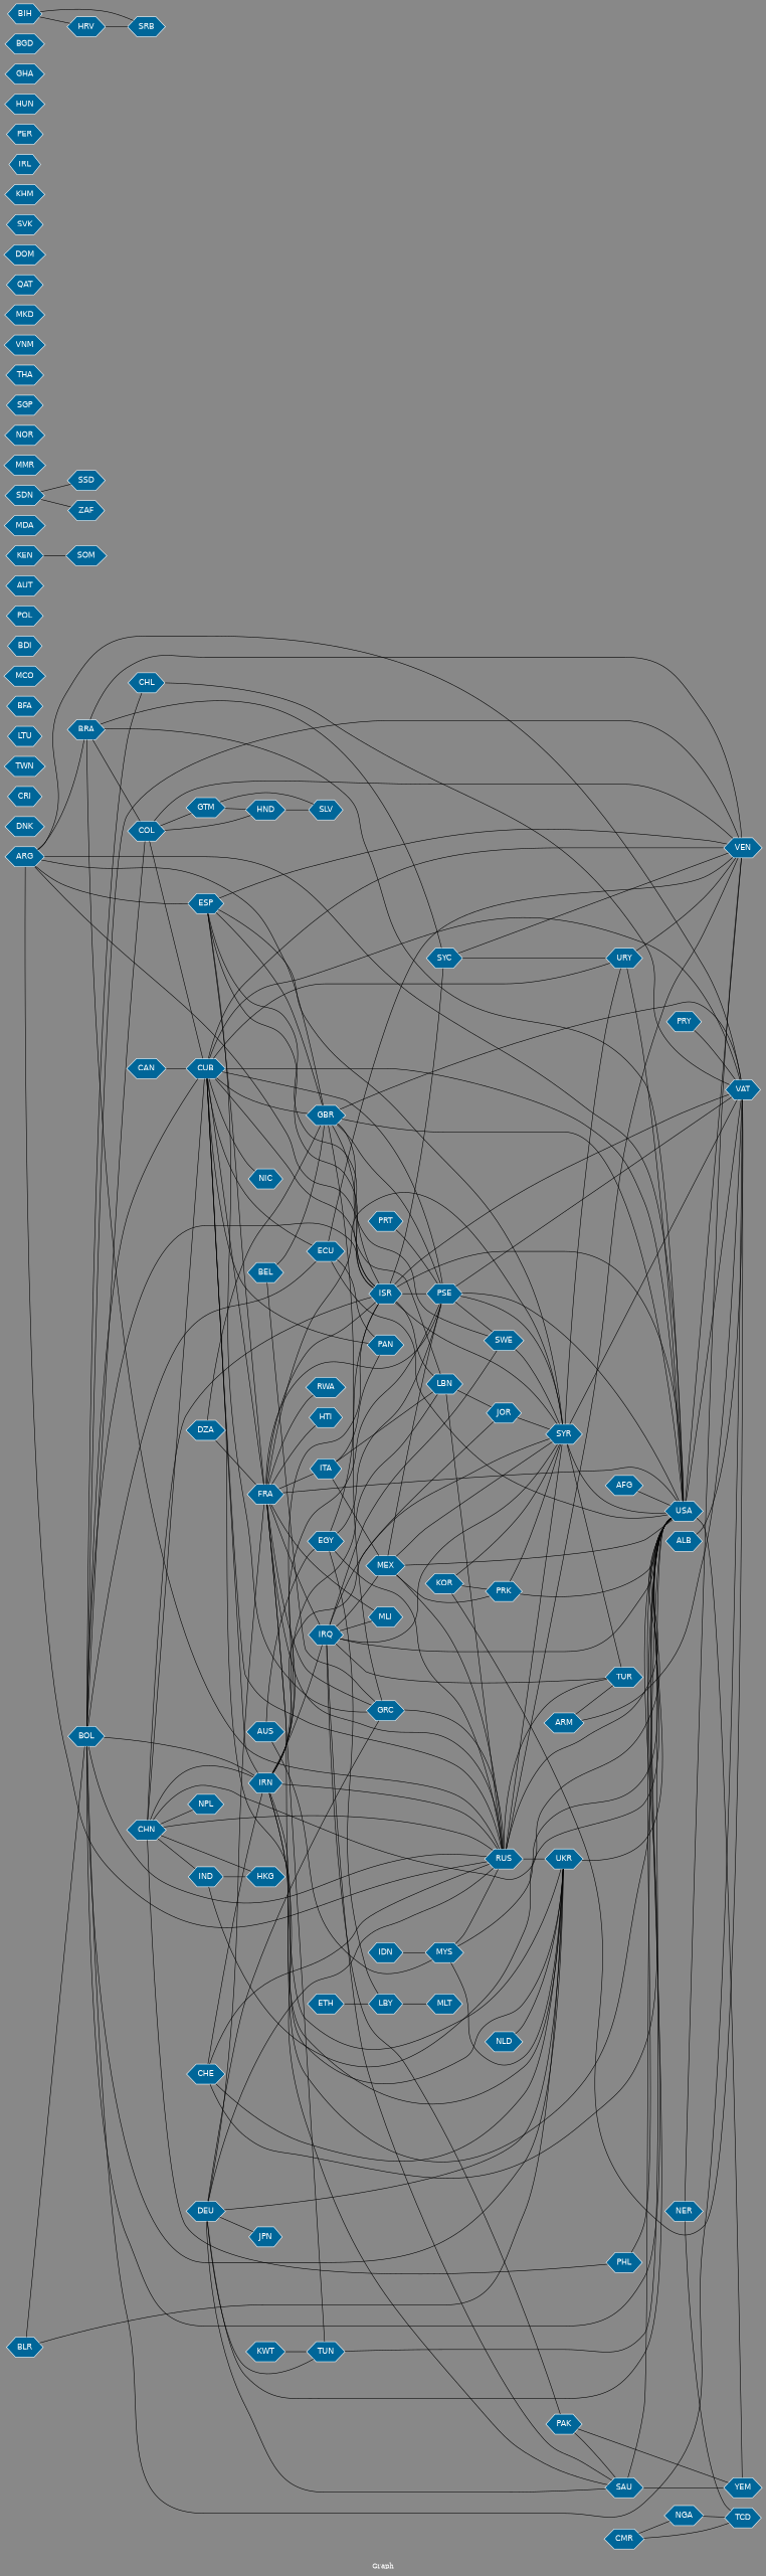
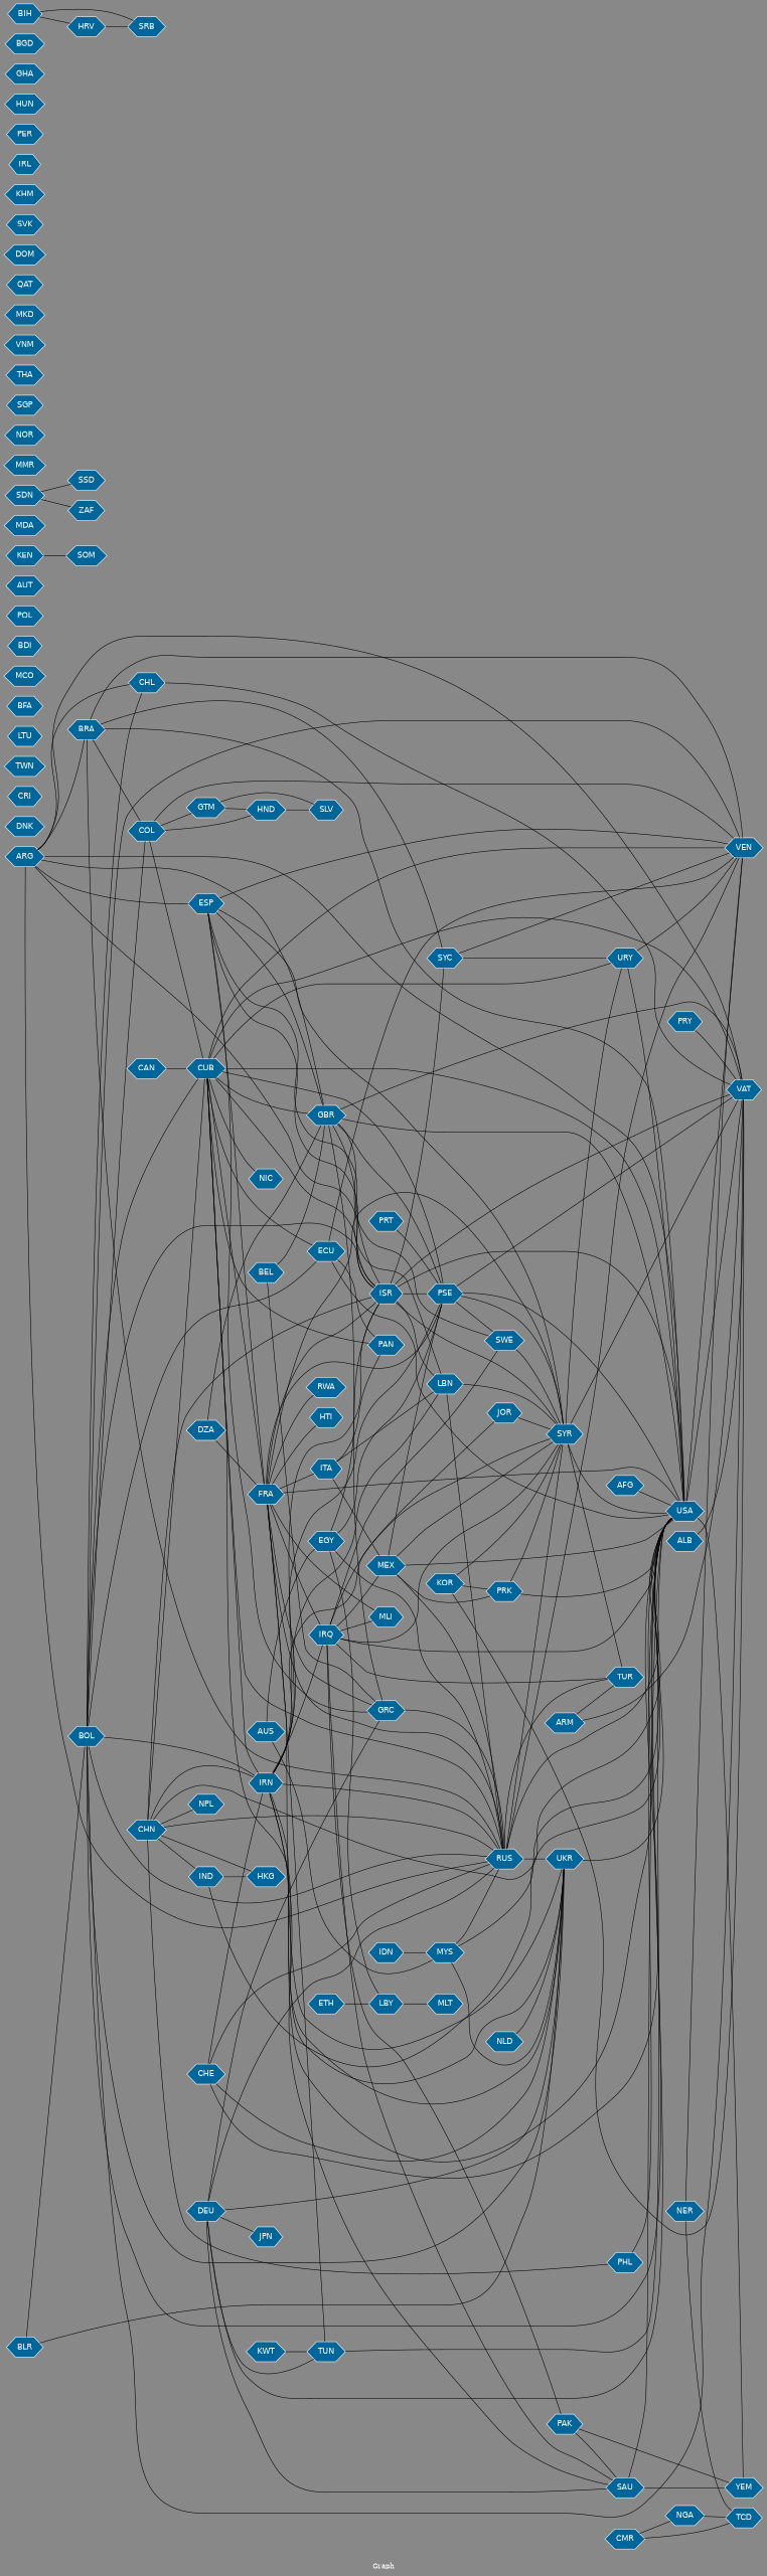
  graph {
    bgcolor="#888888"
    fontcolor=white
    fontsize=12
    label="Graph"
    rankdir=LR
    node [color=white fillcolor="#006699" fontcolor=white fontname=Helvetica shape=hexagon style=filled]
    edge [arrowhead=open color=black fontcolor=white fontname=Courier fontsize=12 weight=1]
    n1 [label=BRA]
    n2 [label=COL]
    n3 [label=VEN]
    n4 [label=USA]
    n5 [label=RUS]
    n6 [label=SYC]
    n7 [label=CUB]
    n8 [label=GTM]
    n9 [label=HND]
    n10 [label=VAT]
    n11 [label=YEM]
    n12 [label=SYR]
    n13 [label=UKR]
    n14 [label=TUR]
    n15 [label=URY]
    n16 [label=FRA]
    n17 [label=GRC]
    n18 [label=ISR]
    n19 [label=PSE]
    n20 [label=IRQ]
    n21 [label=ITA]
    n22 [label=MLI]
    n23 [label=TUN]
    n24 [label=HTI]
    n25 [label=RWA]
    n26 [label=LBN]
    n27 [label=SWE]
    n28 [label=GBR]
    n29 [label=MEX]
    n30 [label=JOR]
    n31 [label=SAU]
    n32 [label=PAK]
    n33 [label=PAN]
    n34 [label=NGA]
    n35 [label=TCD]
    n36 [label=CHL]
    n37 [label=ECU]
    n38 [label=IRN]
    n39 [label=NIC]
    n40 [label=BOL]
    n41 [label=ESP]
    n42 [label=SLV]
    n43 [label=PRK]
    n44 [label=DNK]
    n45 [label=CHN]
    n46 [label=PHL]
    n47 [label=HKG]
    n48 [label=NPL]
    n49 [label=IND]
    n50 [label=DEU]
    n51 [label=JPN]
    n52 [label=ARG]
    n53 [label=KOR]
    n54 [label=CAN]
    n55 [label=MYS]
    n56 [label=CRI]
    n57 [label=CMR]
    n58 [label=DZA]
    n59 [label=LBY]
    n60 [label=MLT]
    n61 [label=NLD]
    n62 [label=ARM]
    n63 [label=EGY]
    n64 [label=AFG]
    n65 [label=TWN]
    n66 [label=LTU]
    n67 [label=BFA]
    n68 [label=AUS]
    n69 [label=MCO]
    n70 [label=BDI]
    n71 [label=POL]
    n72 [label=AUT]
    n73 [label=BEL]
    n74 [label=KEN]
    n75 [label=SOM]
    n76 [label=MDA]
    n77 [label=SSD]
    n78 [label=SDN]
    n79 [label=ZAF]
    n80 [label=MMR]
    n81 [label=NOR]
    n82 [label=NER]
    n83 [label=SGP]
    n84 [label=THA]
    n85 [label=VNM]
    n86 [label=BLR]
    n87 [label=MKD]
    n88 [label=CHE]
    n89 [label=QAT]
    n90 [label=IDN]
    n91 [label=ALB]
    n92 [label=DOM]
    n93 [label=ETH]
    n94 [label=SVK]
    n95 [label=PRY]
    n96 [label=KHM]
    n97 [label=KWT]
    n98 [label=IRL]
    n99 [label=PER]
    n100 [label=PRT]
    n101 [label=HUN]
    n102 [label=GHA]
    n103 [label=BGD]
    n104 [label=SRB]
    n105 [label=HRV]
    n106 [label=BIH]
    n1 -- n2
    n1 -- n3 [weight=3]
    n1 -- n4 [weight=2]
    n1 -- n5
    n1 -- n6
    n2 -- n3
    n2 -- n7 [weight=4]
    n2 -- n8
    n2 -- n9
    n4 -- n3 [weight=8]
    n4 -- n10
    n4 -- n11
    n5 -- n3 [weight=3]
    n5 -- n4 [weight=12]
    n5 -- n12
    n5 -- n13 [weight=81]
    n5 -- n14
    n6 -- n3
    n6 -- n15
    n7 -- n3 [weight=6]
    n7 -- n4 [weight=23]
    n7 -- n5 [weight=2]
    n7 -- n10 [weight=2]
    n7 -- n13
    n7 -- n15
    n7 -- n16 [weight=4]
    n7 -- n18 [weight=2]
    n7 -- n19
    n7 -- n28
    n7 -- n33 [weight=2]
    n7 -- n37
    n7 -- n38
    n7 -- n39
    n8 -- n9 [weight=2]
    n8 -- n42
    n9 -- n42
    n12 -- n4 [weight=6]
    n12 -- n10
    n12 -- n14 [weight=8]
    n12 -- n15
    n13 -- n4 [weight=4]
    n15 -- n3
    n15 -- n4 [weight=2]
    n16 -- n4 [weight=4]
    n16 -- n5
    n16 -- n12
    n16 -- n13 [weight=2]
    n16 -- n17
    n16 -- n18
    n16 -- n19 [weight=2]
    n16 -- n20
    n16 -- n21
    n16 -- n22
    n16 -- n23
    n16 -- n24
    n16 -- n25
    n17 -- n5 [weight=2]
    n18 -- n4 [weight=8]
    n18 -- n6 [weight=2]
    n18 -- n10
    n18 -- n12 [weight=2]
    n18 -- n19 [weight=60]
    n18 -- n26
    n19 -- n4 [weight=4]
    n19 -- n10 [weight=3]
    n19 -- n12 [weight=2]
    n19 -- n27 [weight=2]
    n20 -- n4 [weight=9]
    n20 -- n12 [weight=8]
    n20 -- n14 [weight=2]
    n20 -- n22
    n20 -- n27
    n20 -- n29
    n20 -- n30
    n20 -- n31
    n20 -- n32
    n21 -- n26
    n21 -- n29
    n21 -- n33
    n23 -- n4
    n26 -- n5
-   n26 -- n30 [weight=2]
+   n26 -- n12 [weight=2]
    n27 -- n12
    n28 -- n4 [weight=3]
    n28 -- n10
    n28 -- n17
    n28 -- n18
    n28 -- n19
    n28 -- n27
    n29 -- n4 [weight=5]
    n29 -- n5
    n29 -- n12 [weight=3]
    n29 -- n19
    n29 -- n43
    n30 -- n12 [weight=2]
    n31 -- n4
    n31 -- n11 [weight=9]
    n32 -- n11
    n32 -- n31
    n34 -- n35
    n36 -- n10
    n37 -- n3
    n37 -- n4 [weight=4]
    n37 -- n33
    n38 -- n4 [weight=6]
    n38 -- n5 [weight=2]
    n38 -- n12
    n38 -- n13
    n38 -- n18 [weight=3]
    n38 -- n19
    n38 -- n20 [weight=4]
    n38 -- n26
    n38 -- n31 [weight=2]
    n40 -- n2 [weight=5]
    n40 -- n3 [weight=2]
    n40 -- n4 [weight=6]
    n40 -- n5 [weight=2]
    n40 -- n7 [weight=2]
    n40 -- n10 [weight=3]
    n40 -- n13 [weight=2]
    n40 -- n18 [weight=3]
    n40 -- n36
    n40 -- n37
    n40 -- n38
    n41 -- n3 [weight=10]
    n41 -- n12
    n41 -- n16
    n41 -- n17
    n41 -- n18 [weight=2]
    n41 -- n26
    n41 -- n28
    n43 -- n4
    n43 -- n12
    n45 -- n4 [weight=2]
    n45 -- n5 [weight=6]
    n45 -- n7 [weight=3]
    n45 -- n18
    n45 -- n38
    n45 -- n46
    n45 -- n47 [weight=2]
    n45 -- n48
    n45 -- n49
    n46 -- n4 [weight=2]
    n49 -- n4
    n49 -- n47
    n50 -- n4 [weight=9]
    n50 -- n5 [weight=5]
    n50 -- n13 [weight=4]
-   n50 -- n16 [weight=4]
    n50 -- n17 [weight=2]
    n50 -- n23
    n50 -- n31
    n50 -- n51
    n52 -- n1
    n52 -- n4 [weight=2]
    n52 -- n5
    n52 -- n10 [weight=3]
    n52 -- n18
    n52 -- n28
+   n52 -- n36
    n52 -- n41
    n53 -- n10
    n53 -- n12
    n53 -- n43
    n54 -- n7 [weight=2]
    n55 -- n4
    n55 -- n5
    n55 -- n13
    n57 -- n34
    n57 -- n35
    n58 -- n16
    n58 -- n28
    n59 -- n60
    n61 -- n13
    n62 -- n10
    n62 -- n14
    n63 -- n5
    n63 -- n18 [weight=2]
    n63 -- n19
    n63 -- n59 [weight=2]
    n64 -- n4 [weight=8]
    n68 -- n55
    n68 -- n63
    n73 -- n17
    n73 -- n28
    n74 -- n75
    n78 -- n77
    n78 -- n79
    n82 -- n3
    n82 -- n35 [weight=2]
    n86 -- n13 [weight=3]
    n86 -- n40
    n88 -- n4
    n88 -- n5 [weight=3]
    n88 -- n13 [weight=3]
    n88 -- n38
    n90 -- n55
    n91 -- n10
    n93 -- n59
    n95 -- n10
    n97 -- n23
    n100 -- n19
    n105 -- n104 [weight=2]
    n106 -- n104
    n106 -- n105
  }
